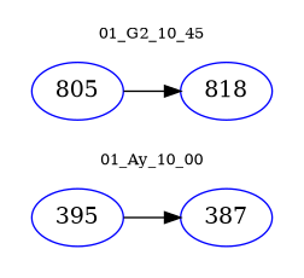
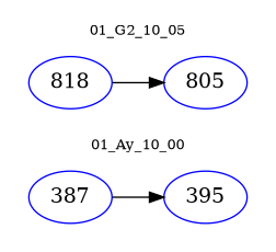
  digraph {
    rankdir=LR
    node [color=blue]
    edge [color=black]
    n1 [label=387]
    n2 [label=395]
    n3 [label=805]
    n4 [label=818]
    subgraph cluster_1 {
      color=white
      fontsize=10
      label="01_Ay_10_00"
      n1
      n2
    }
    subgraph cluster_2 {
      color=white
      fontsize=10
-     label="01_G2_10_45"
+     label="01_G2_10_05"
      n3
      n4
    }
-   n2 -> n1
-   n3 -> n4
+   n1 -> n2
+   n4 -> n3
  }
